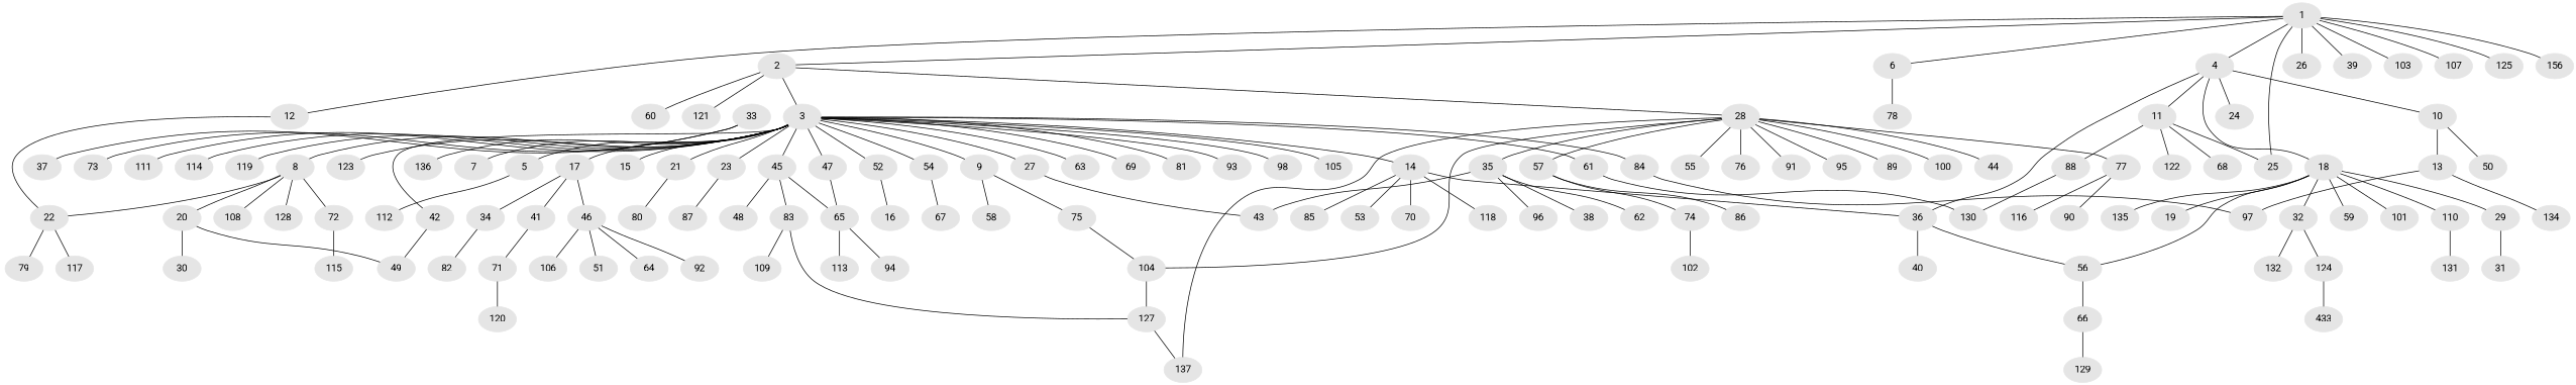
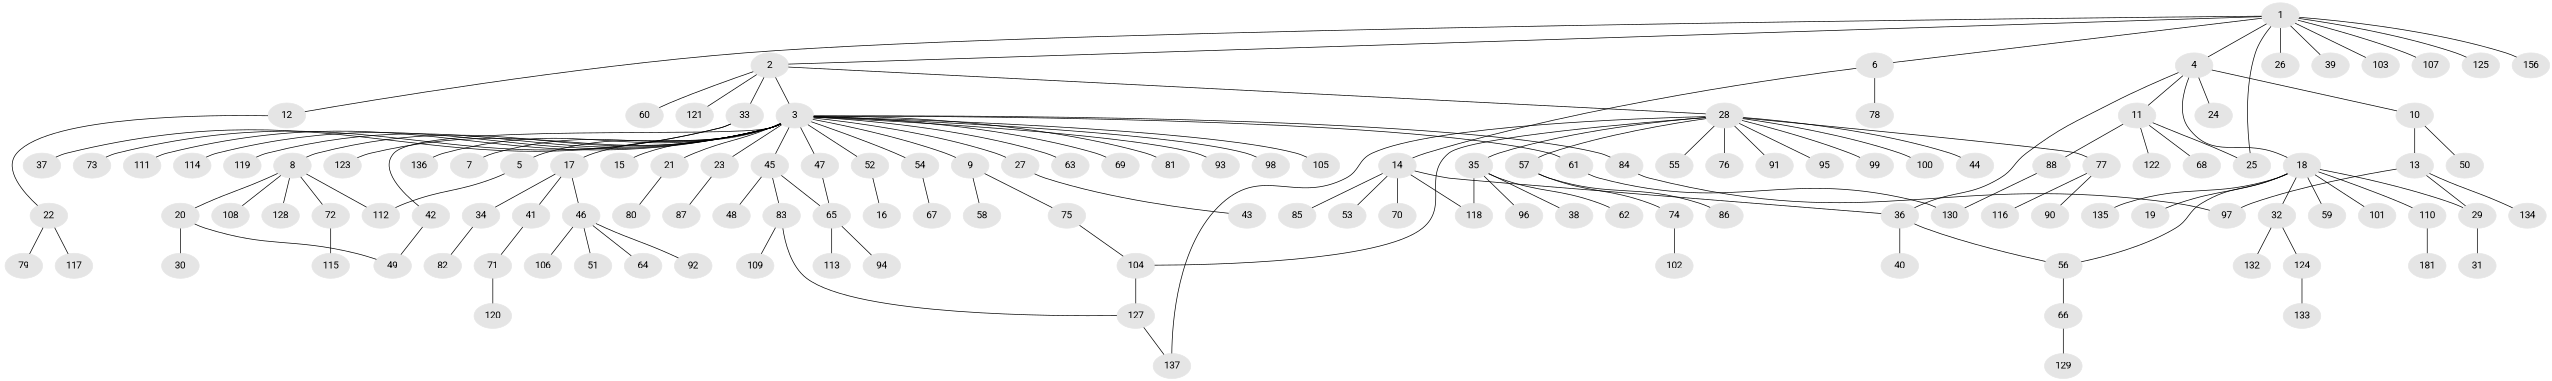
  graph {
    fontname=Roboto
    node [color=gray90 fontname=Roboto style=filled]
    edge [fontname=Roboto]
    1
    2
    4
    6
    12
    25
    26
    39
    103
    107
    125
    n12 [label=156]
    3
    28
    33
    60
    121
    10
    11
    18
    24
    36
    78
    22
    5
    7
    8
    9
    14
    15
    17
    21
    23
    27
    42
    45
    47
    52
    54
    61
    63
    69
    81
    84
    93
    98
    105
    111
    114
    119
    123
    136
    35
    44
    55
    57
    76
    77
    91
    95
-   99 [label=89]
+   99
    100
    104
    137
    37
    73
    112
    20
    72
    108
    128
    58
    75
    53
    70
    85
    118
    34
    41
    46
    80
    87
    43
    49
    48
    65
    83
    16
    67
    130
    97
    13
    50
    68
    88
    122
    29
    19
    32
    56
    59
    101
    110
    135
    40
    30
    79
    117
    115
    134
    31
    82
    71
    51
    64
    92
    106
    124
    132
    66
-   131
+   131 [label=181]
    38
    62
    96
    74
    86
    90
    116
    127
-   133 [label=433]
+   133
    120
    94
    113
    109
    129
    102
    1 -- 2
    1 -- 4
    1 -- 6
    1 -- 12
    1 -- 25
    1 -- 26
    1 -- 39
    1 -- 103
    1 -- 107
    1 -- 125
    1 -- n12
    2 -- 3
    2 -- 28
+   2 -- 33
    2 -- 60
    2 -- 121
    4 -- 10
    4 -- 11
    4 -- 18
    4 -- 24
    4 -- 36
    6 -- 78
    12 -- 22
    3 -- 5
    3 -- 7
    3 -- 8
    3 -- 9
-   3 -- 14
+   6 -- 14
    3 -- 15
    3 -- 17
    3 -- 21
    3 -- 23
    3 -- 27
    3 -- 42
    3 -- 45
    3 -- 47
    3 -- 52
    3 -- 54
    3 -- 61
    3 -- 63
    3 -- 69
    3 -- 81
    3 -- 84
    3 -- 93
    3 -- 98
    3 -- 105
    3 -- 111
    3 -- 114
    3 -- 119
    3 -- 123
    3 -- 136
    28 -- 35
    28 -- 44
    28 -- 55
    28 -- 57
    28 -- 76
    28 -- 77
    28 -- 91
    28 -- 95
    28 -- 99
    28 -- 100
    28 -- 104
    28 -- 137
    33 -- 37
    33 -- 73
    10 -- 13
    10 -- 50
    11 -- 25
    11 -- 68
    11 -- 88
    11 -- 122
    18 -- 29
    18 -- 19
    18 -- 32
    18 -- 56
    18 -- 59
    18 -- 101
    18 -- 110
    18 -- 135
    36 -- 56
    36 -- 40
    22 -- 79
    22 -- 117
    5 -- 112
-   8 -- 22
+   8 -- 112
    8 -- 20
    8 -- 72
    8 -- 108
    8 -- 128
    9 -- 58
    9 -- 75
    14 -- 36
    14 -- 53
    14 -- 70
    14 -- 85
    14 -- 118
    17 -- 34
    17 -- 41
    17 -- 46
    21 -- 80
    23 -- 87
    27 -- 43
    42 -- 49
    45 -- 48
    45 -- 65
    45 -- 83
    47 -- 65
    52 -- 16
    54 -- 67
    61 -- 130
    84 -- 97
-   35 -- 43
+   35 -- 118
    35 -- 38
    35 -- 62
    35 -- 96
    57 -- 74
    57 -- 86
    77 -- 90
    77 -- 116
    104 -- 127
    20 -- 49
    20 -- 30
    72 -- 115
    75 -- 104
    34 -- 82
    41 -- 71
    46 -- 51
    46 -- 64
    46 -- 92
    46 -- 106
    65 -- 94
    65 -- 113
    83 -- 127
    83 -- 109
    13 -- 97
+   13 -- 29
    13 -- 134
    88 -- 130
    29 -- 31
    32 -- 124
    32 -- 132
    56 -- 66
    110 -- 131
    71 -- 120
    124 -- 133
    66 -- 129
    74 -- 102
    127 -- 137
  }
